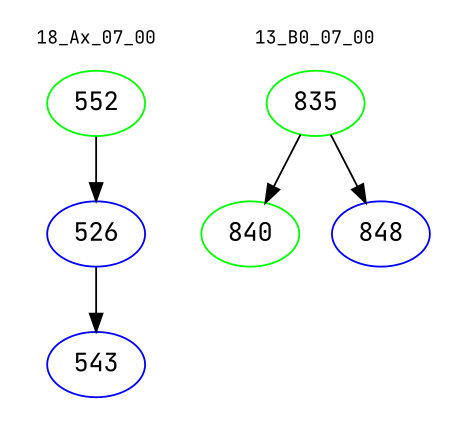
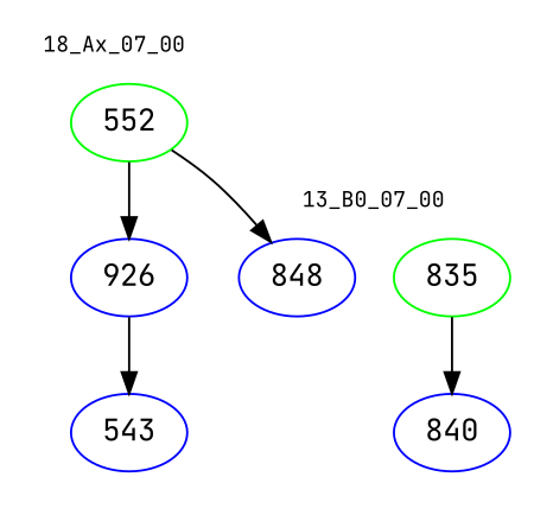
  digraph {
    fontname="JetBrains Mono"
    node [color=green fontname="JetBrains Mono"]
    edge [color=black fontname="JetBrains Mono"]
    n1 [label=552]
-   n2 [color=blue label=526]
+   n2 [color=blue label=926]
    n3 [color=blue label=543]
-   n4 [label=840]
+   n4 [color=blue label=840]
    n5 [label=835]
    n6 [color=blue label=848]
    subgraph cluster_1 {
      color=white
      fontsize=10
      label="18_Ax_07_00"
      n1
      n2
      n3
    }
    subgraph cluster_2 {
      color=white
      fontsize=10
      label="13_B0_07_00"
      n4
      n5
      n6
    }
    n1 -> n2
    n2 -> n3
    n5 -> n4
-   n5 -> n6
+   n1 -> n6
  }
